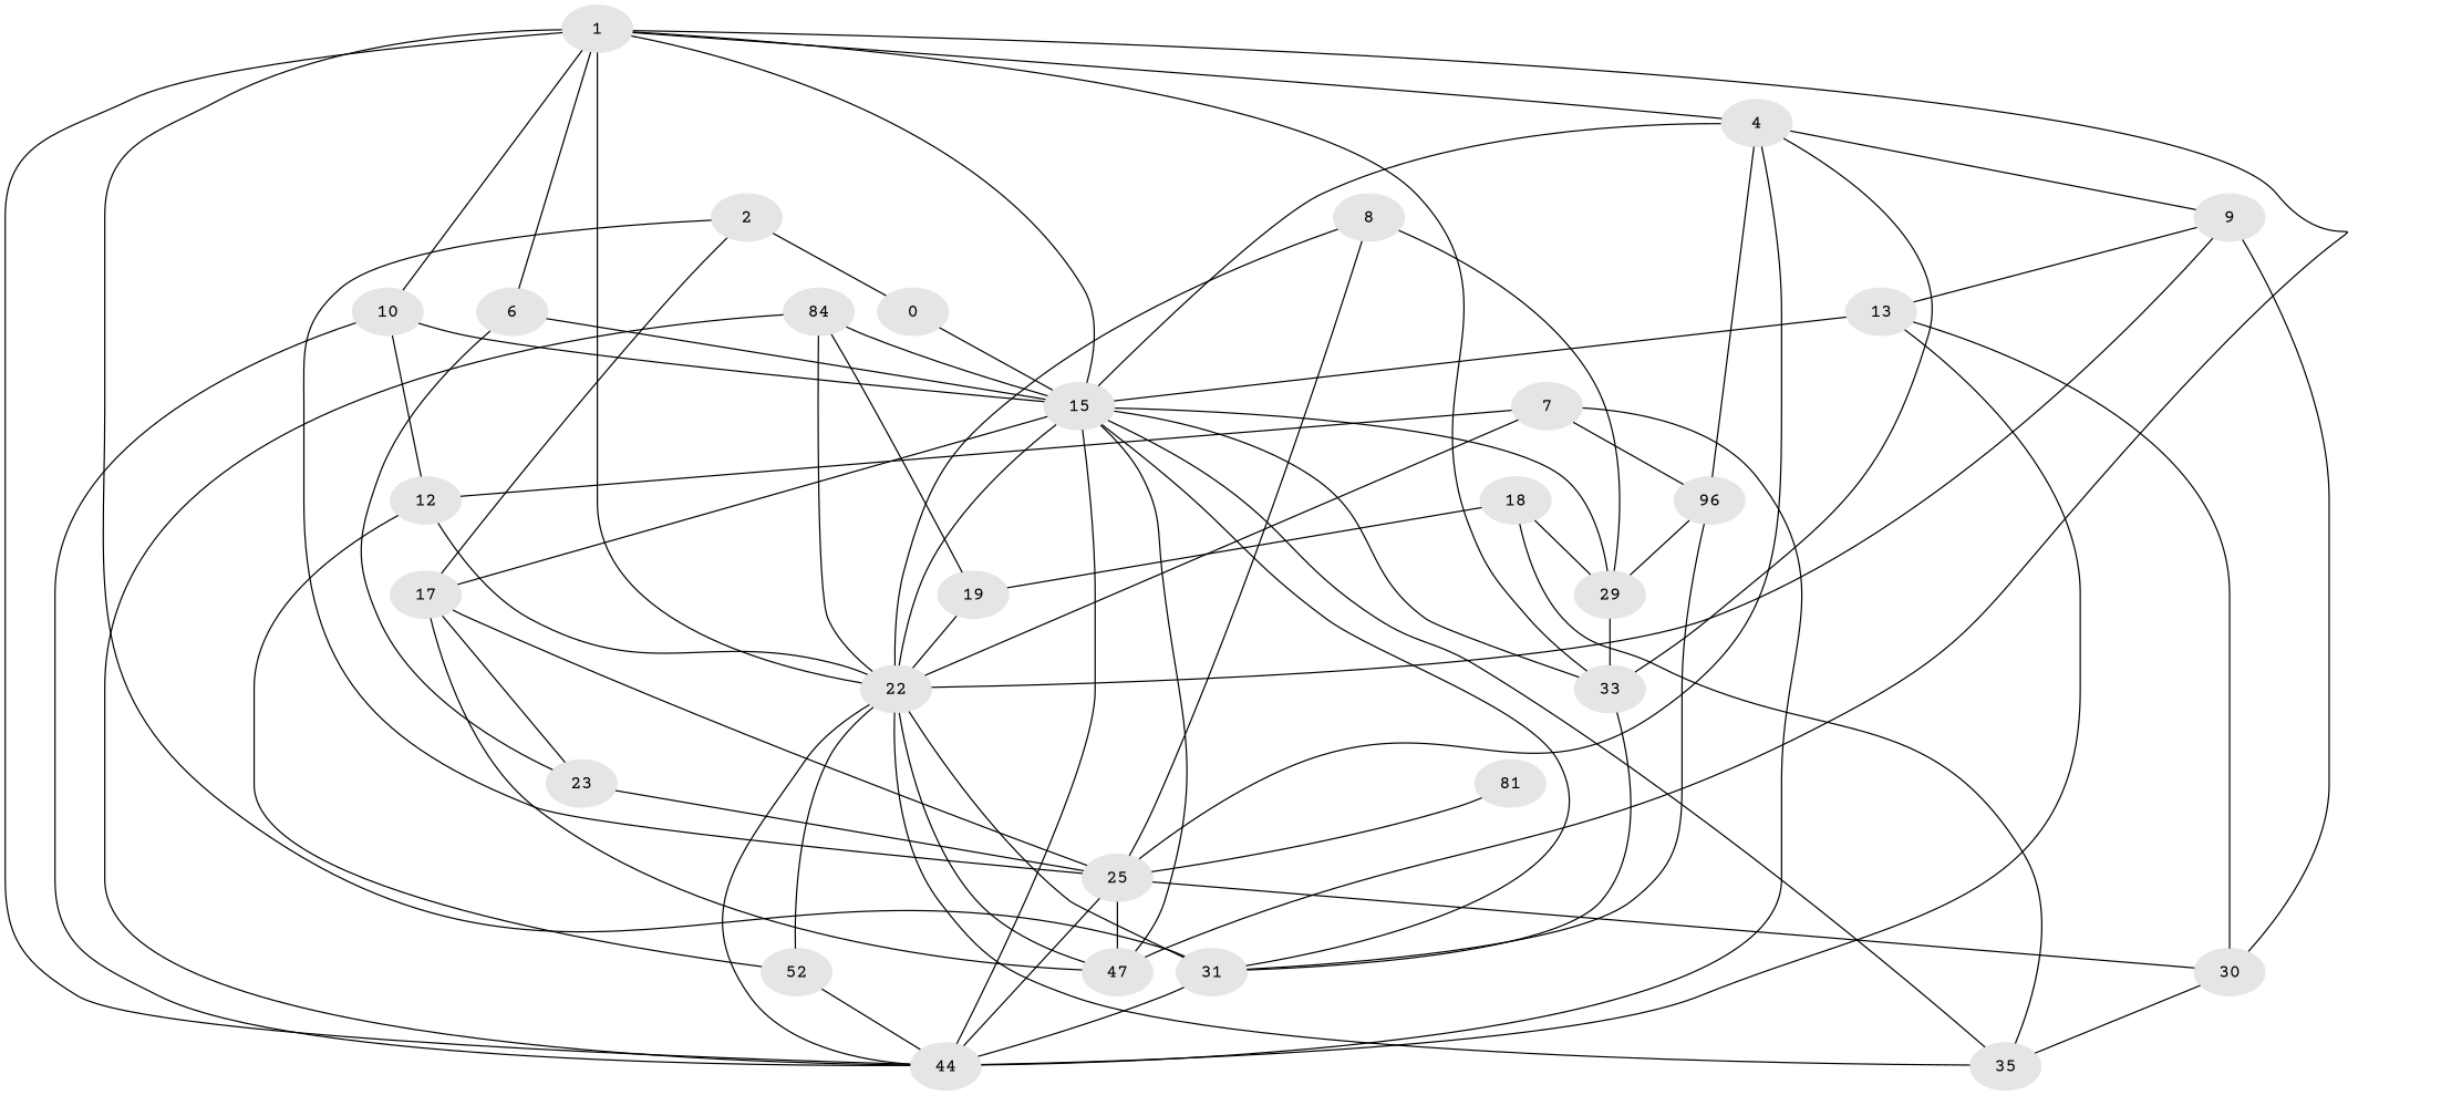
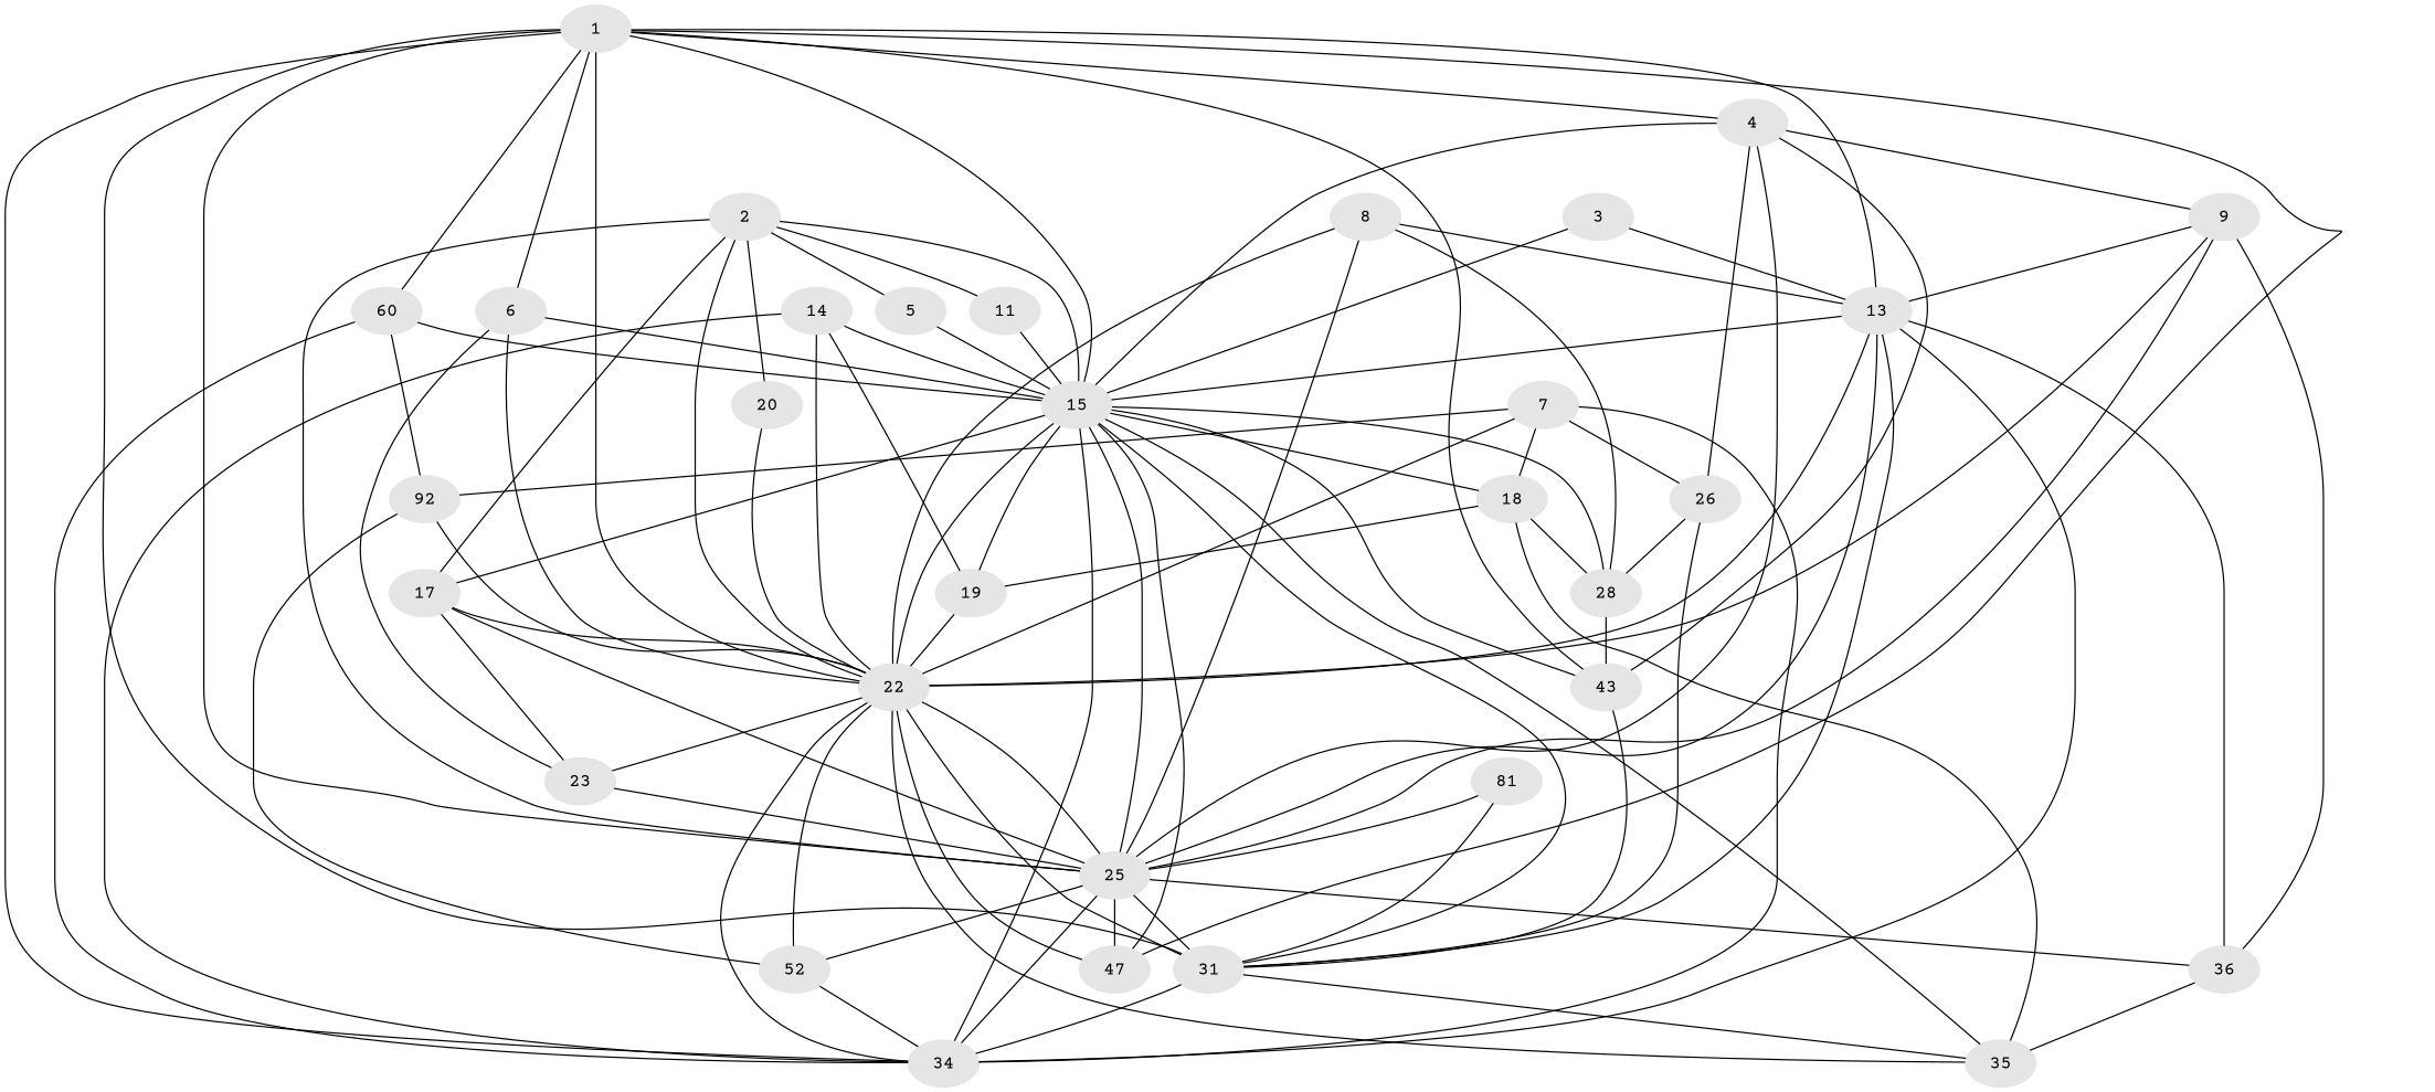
  graph {
    fontname="Courier Prime"
    node [color=gray90 fontname="Courier Prime" style=filled]
    edge [fontname="Courier Prime" weight=1.0]
    1
    4
    6
-   10
+   10 [label=60]
    13
    15
    22
    25
    n9 [label=47]
    31
-   33
-   34 [label=44]
+   33 [label=43]
+   34
    9
-   26 [label=96]
+   26
    23
-   12
-   30
+   12 [label=92]
+   30 [label=36]
    17
    18
-   29
+   29 [label=28]
    19
    35
    n23 [label=52]
    2
-   5 [label=0]
+   5
+   11
+   20
+   3
    7
    8
-   14 [label=84]
+   14
    n32 [label=81]
    1 -- 4
    1 -- 6
    1 -- 10
+   1 -- 13 [weight=2.0]
    1 -- 15
    1 -- 22 [weight=6.0]
+   1 -- 25 [weight=2.0]
    1 -- n9
    1 -- 31
    1 -- 33
    1 -- 34
    4 -- 15
    4 -- 25
    4 -- 33
    4 -- 9
    4 -- 26
    6 -- 15
+   6 -- 22
    6 -- 23
    10 -- 15
    10 -- 34
    10 -- 12 [weight=2.0]
    13 -- 15
+   13 -- 22 [weight=5.0]
+   13 -- 25 [weight=2.0]
+   13 -- 31
    13 -- 34 [weight=2.0]
    13 -- 30 [weight=3.0]
    15 -- 22 [weight=5.0]
+   15 -- 25 [weight=2.0]
    15 -- n9
    15 -- 31
    15 -- 33
    15 -- 34 [weight=2.0]
    15 -- 17 [weight=2.0]
+   15 -- 18
    15 -- 29
+   15 -- 19 [weight=2.0]
    15 -- 35
+   22 -- 25 [weight=6.0]
    22 -- n9
    22 -- 31 [weight=8.0]
    22 -- 34 [weight=4.0]
+   22 -- 23
    22 -- 35
    22 -- n23 [weight=2.0]
    25 -- n9 [weight=2.0]
+   25 -- 31 [weight=2.0]
    25 -- 34 [weight=3.0]
    25 -- 30
+   25 -- n23
    31 -- 34 [weight=2.0]
+   31 -- 35
    33 -- 31
    9 -- 13
    9 -- 22
+   9 -- 25 [weight=3.0]
    9 -- 30
    26 -- 31
    26 -- 29
    23 -- 25
    12 -- 22
    12 -- n23
    30 -- 35
-   17 -- n9
+   17 -- 22
    17 -- 25
    17 -- 23
    18 -- 29
    18 -- 19
    18 -- 35
    29 -- 33
    19 -- 22
    n23 -- 34
+   2 -- 15 [weight=2.0]
+   2 -- 22
    2 -- 25 [weight=2.0]
    2 -- 17
    2 -- 5
+   2 -- 11
+   2 -- 20
    5 -- 15
+   11 -- 15
+   20 -- 22
+   3 -- 13
+   3 -- 15
    7 -- 22
    7 -- 34 [weight=2.0]
    7 -- 26
    7 -- 12
+   7 -- 18
+   8 -- 13
    8 -- 22
    8 -- 25
    8 -- 29
    14 -- 15
    14 -- 22
    14 -- 34
    14 -- 19
    n32 -- 25 [weight=2.0]
+   n32 -- 31
  }
